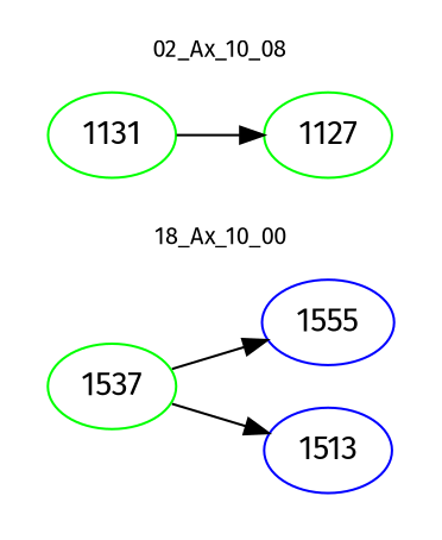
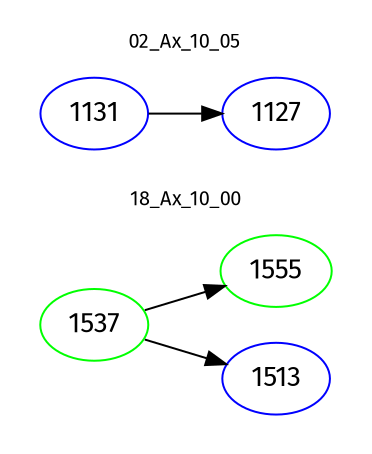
  digraph {
    fontname="Fira Sans"
    rankdir=LR
    node [color=blue fontname="Fira Sans"]
    edge [color=black fontname="Fira Sans"]
    n1 [color=green label=1537]
    n2 [label=1513]
-   n3 [label=1555]
-   n4 [color=green label=1131]
-   n5 [color=green label=1127]
+   n3 [color=green label=1555]
+   n4 [label=1131]
+   n5 [label=1127]
    subgraph cluster_1 {
      color=white
      fontsize=10
      label="18_Ax_10_00"
      n1
      n2
      n3
    }
    subgraph cluster_2 {
      color=white
      fontsize=10
-     label="02_Ax_10_08"
+     label="02_Ax_10_05"
      n4
      n5
    }
    n1 -> n2
    n1 -> n3
    n4 -> n5
  }
